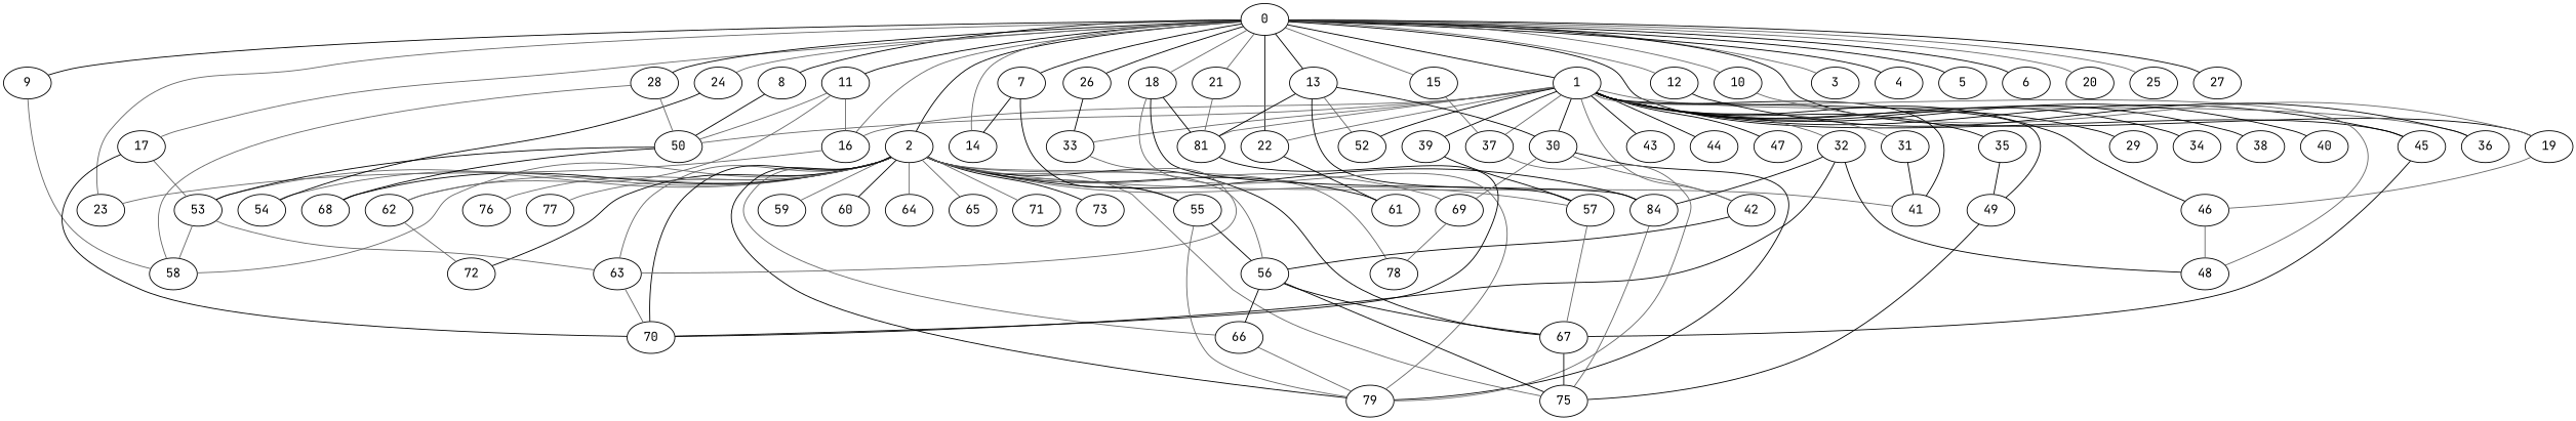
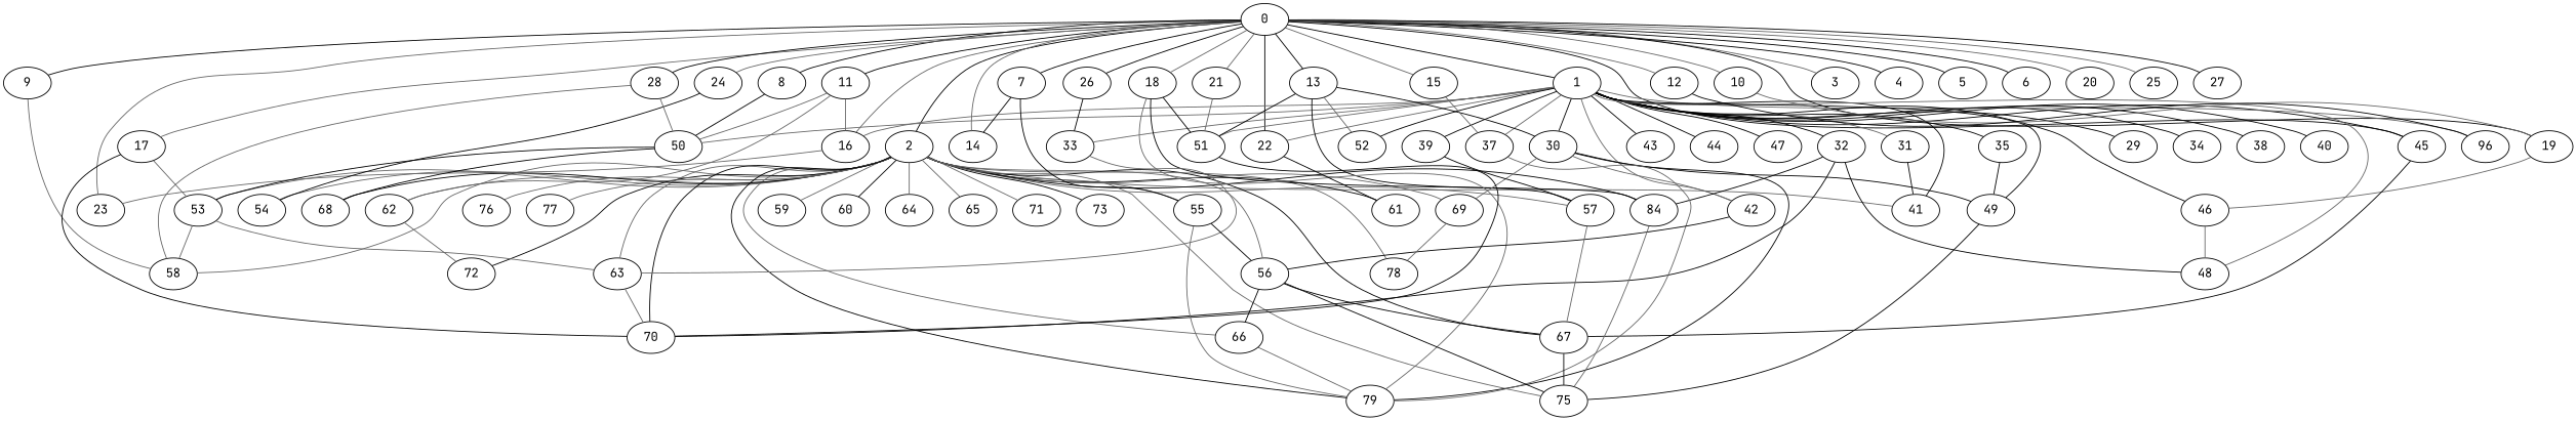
  graph {
    fontname="JetBrains Mono"
    node [fontname="JetBrains Mono"]
    edge [color=black fontname="JetBrains Mono"]
    0
    1
    2
    3
    4
    5
    6
    7
    8
    9
    10
    11
    12
    13
    14
    15
    16
    17
    18
    19
    20
    21
    22
    23
    24
    25
    26
    27
    28
    45
    29
    30
    31
    32
    33
    34
    35
-   36
+   36 [label=96]
    37
    38
    39
    40
    41
    42
    43
    44
    46
    47
    48
    49
    50
-   51 [label=81]
+   51
    52
    53
    54
    55
    56
    57
    58
    59
    60
    61
    62
    63
    64
    65
    66
    67
    68
    69
    70
    71
    72
    73
    n75 [label=84]
    75
    76
    77
    78
    79
    0 -- 1
    0 -- 2
    0 -- 3 [color=gray40]
    0 -- 4
    0 -- 5
    0 -- 6
    0 -- 7
    0 -- 8
    0 -- 9
    0 -- 10 [color=gray40]
    0 -- 11
    0 -- 12 [color=gray40]
    0 -- 13
    0 -- 14 [color=gray40]
    0 -- 15 [color=gray40]
    0 -- 16 [color=gray40]
    0 -- 17 [color=gray40]
    0 -- 18 [color=gray40]
    0 -- 19
    0 -- 20 [color=gray40]
    0 -- 21 [color=gray40]
    0 -- 22
    0 -- 23 [color=gray40]
    0 -- 24 [color=gray40]
    0 -- 25 [color=gray40]
    0 -- 26
    0 -- 27
    0 -- 28
    0 -- 45
    1 -- 16 [color=gray40]
    1 -- 22 [color=gray40]
    1 -- 45
    1 -- 29
    1 -- 30
    1 -- 31 [color=gray40]
-   1 -- 32 [color=gray40]
+   1 -- 32
    1 -- 33 [color=gray40]
    1 -- 34
    1 -- 35
    1 -- 36 [color=gray40]
    1 -- 37 [color=gray40]
    1 -- 38
    1 -- 39
    1 -- 40
    1 -- 41
    1 -- 42 [color=gray40]
    1 -- 43
    1 -- 44
    1 -- 46
    1 -- 47
    1 -- 48 [color=gray40]
    1 -- 49
    1 -- 50 [color=gray40]
    1 -- 51 [color=gray40]
    1 -- 52
    2 -- 41 [color=gray40]
    2 -- 53 [color=gray40]
    2 -- 54 [color=gray40]
    2 -- 55 [color=gray40]
    2 -- 56 [color=gray40]
    2 -- 57 [color=gray40]
    2 -- 58 [color=gray40]
    2 -- 59 [color=gray40]
    2 -- 60
    2 -- 61
    2 -- 62 [color=gray40]
    2 -- 63 [color=gray40]
    2 -- 64 [color=gray40]
    2 -- 65 [color=gray40]
    2 -- 66 [color=gray40]
    2 -- 67
    2 -- 68
    2 -- 69 [color=gray40]
    2 -- 70
    2 -- 71 [color=gray40]
    2 -- 72
    2 -- 73
    2 -- n75
    2 -- 75 [color=gray40]
    2 -- 76 [color=gray40]
    2 -- 77 [color=gray40]
    2 -- 78 [color=gray40]
    2 -- 79
    7 -- 14
    7 -- 55
    8 -- 50
    9 -- 58 [color=gray40]
    10 -- 19 [color=gray40]
    11 -- 16 [color=gray40]
    11 -- 50 [color=gray40]
    11 -- 62 [color=gray40]
    12 -- 36
    13 -- 30
    13 -- 51
    13 -- 52 [color=gray40]
    13 -- 57
    15 -- 37 [color=gray40]
    16 -- 23 [color=gray40]
    17 -- 53 [color=gray40]
    17 -- 70
    18 -- 51
    18 -- n75
    18 -- 79 [color=gray40]
    19 -- 46 [color=gray40]
    21 -- 51 [color=gray40]
    22 -- 61
    24 -- 54
    26 -- 33
    28 -- 50 [color=gray40]
    28 -- 58 [color=gray40]
    45 -- 67
    30 -- 42 [color=gray40]
+   30 -- 49
    30 -- 69 [color=gray40]
    30 -- 79
    31 -- 41
    32 -- 48
    32 -- 70
    32 -- n75
    33 -- 63 [color=gray40]
    35 -- 49
    37 -- 79 [color=gray40]
    39 -- 57
    42 -- 56
    46 -- 48 [color=gray40]
    49 -- 75
    50 -- 53
    50 -- 68
    51 -- 70
    53 -- 58 [color=gray40]
    53 -- 63 [color=gray40]
    55 -- 56
    55 -- 79 [color=gray40]
    56 -- 66
    56 -- 67
    56 -- 75
    57 -- 67 [color=gray40]
    62 -- 72 [color=gray40]
    63 -- 70 [color=gray40]
    66 -- 79 [color=gray40]
    67 -- 75
    69 -- 78 [color=gray40]
    n75 -- 75 [color=gray40]
  }
